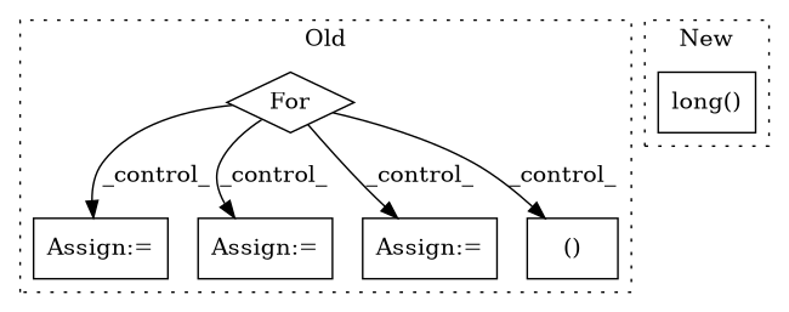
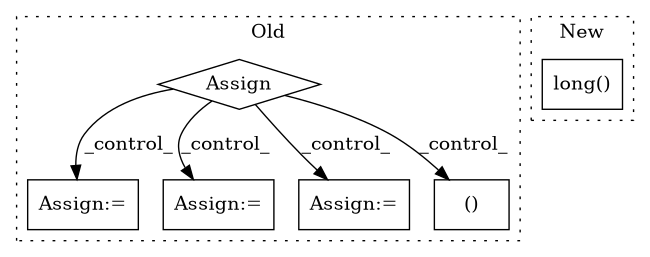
  digraph {
    node [a=68 l=3 shape=box]
-   n1 [a=107 l="4,18" label=For s="11460,11492" shape=diamond]
+   n1 [a=107 l="4,18" label=Assign s="11460,11492" shape=diamond]
    n2 [label="Assign:=" s=11545]
    n3 [label="Assign:=" s=12150]
    n4 [label="Assign:=" s=12006]
    n5 [a=54 l=16 label="()" s=12100]
    n6 [a=75 l=34 label="long()" s=11467]
    subgraph cluster_1 {
      label=Old
      style=dotted
      n1
      n2
      n3
      n4
      n5
    }
    subgraph cluster_2 {
      label=New
      style=dotted
      n6
    }
    n1 -> n2 [label=_control_]
    n1 -> n3 [label=_control_]
    n1 -> n4 [label=_control_]
    n1 -> n5 [label=_control_]
  }
